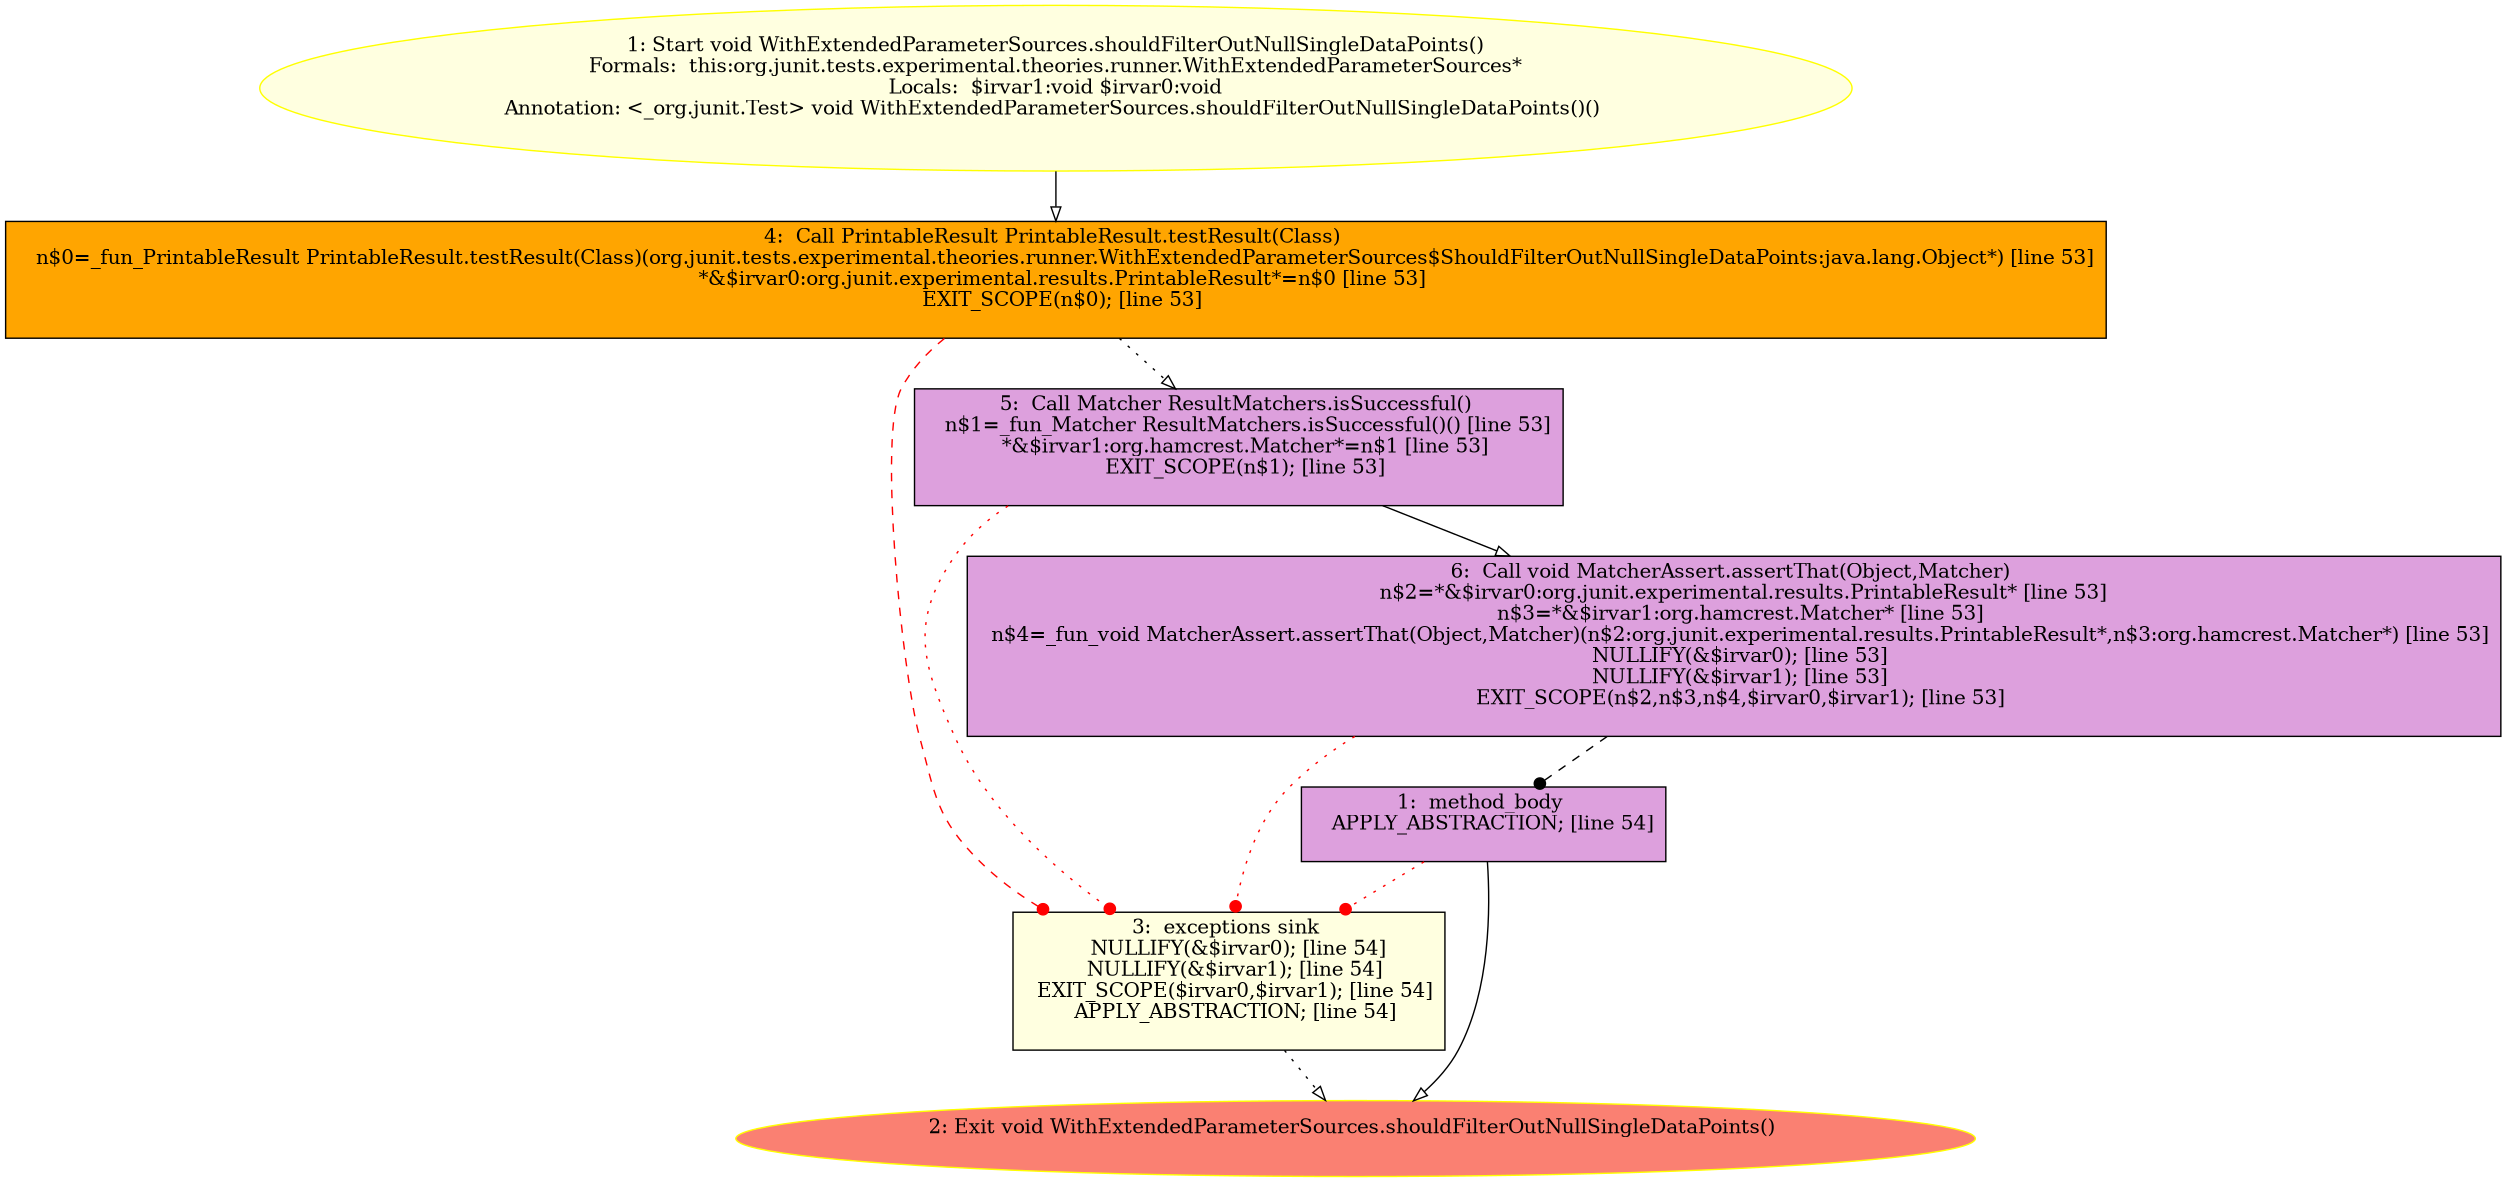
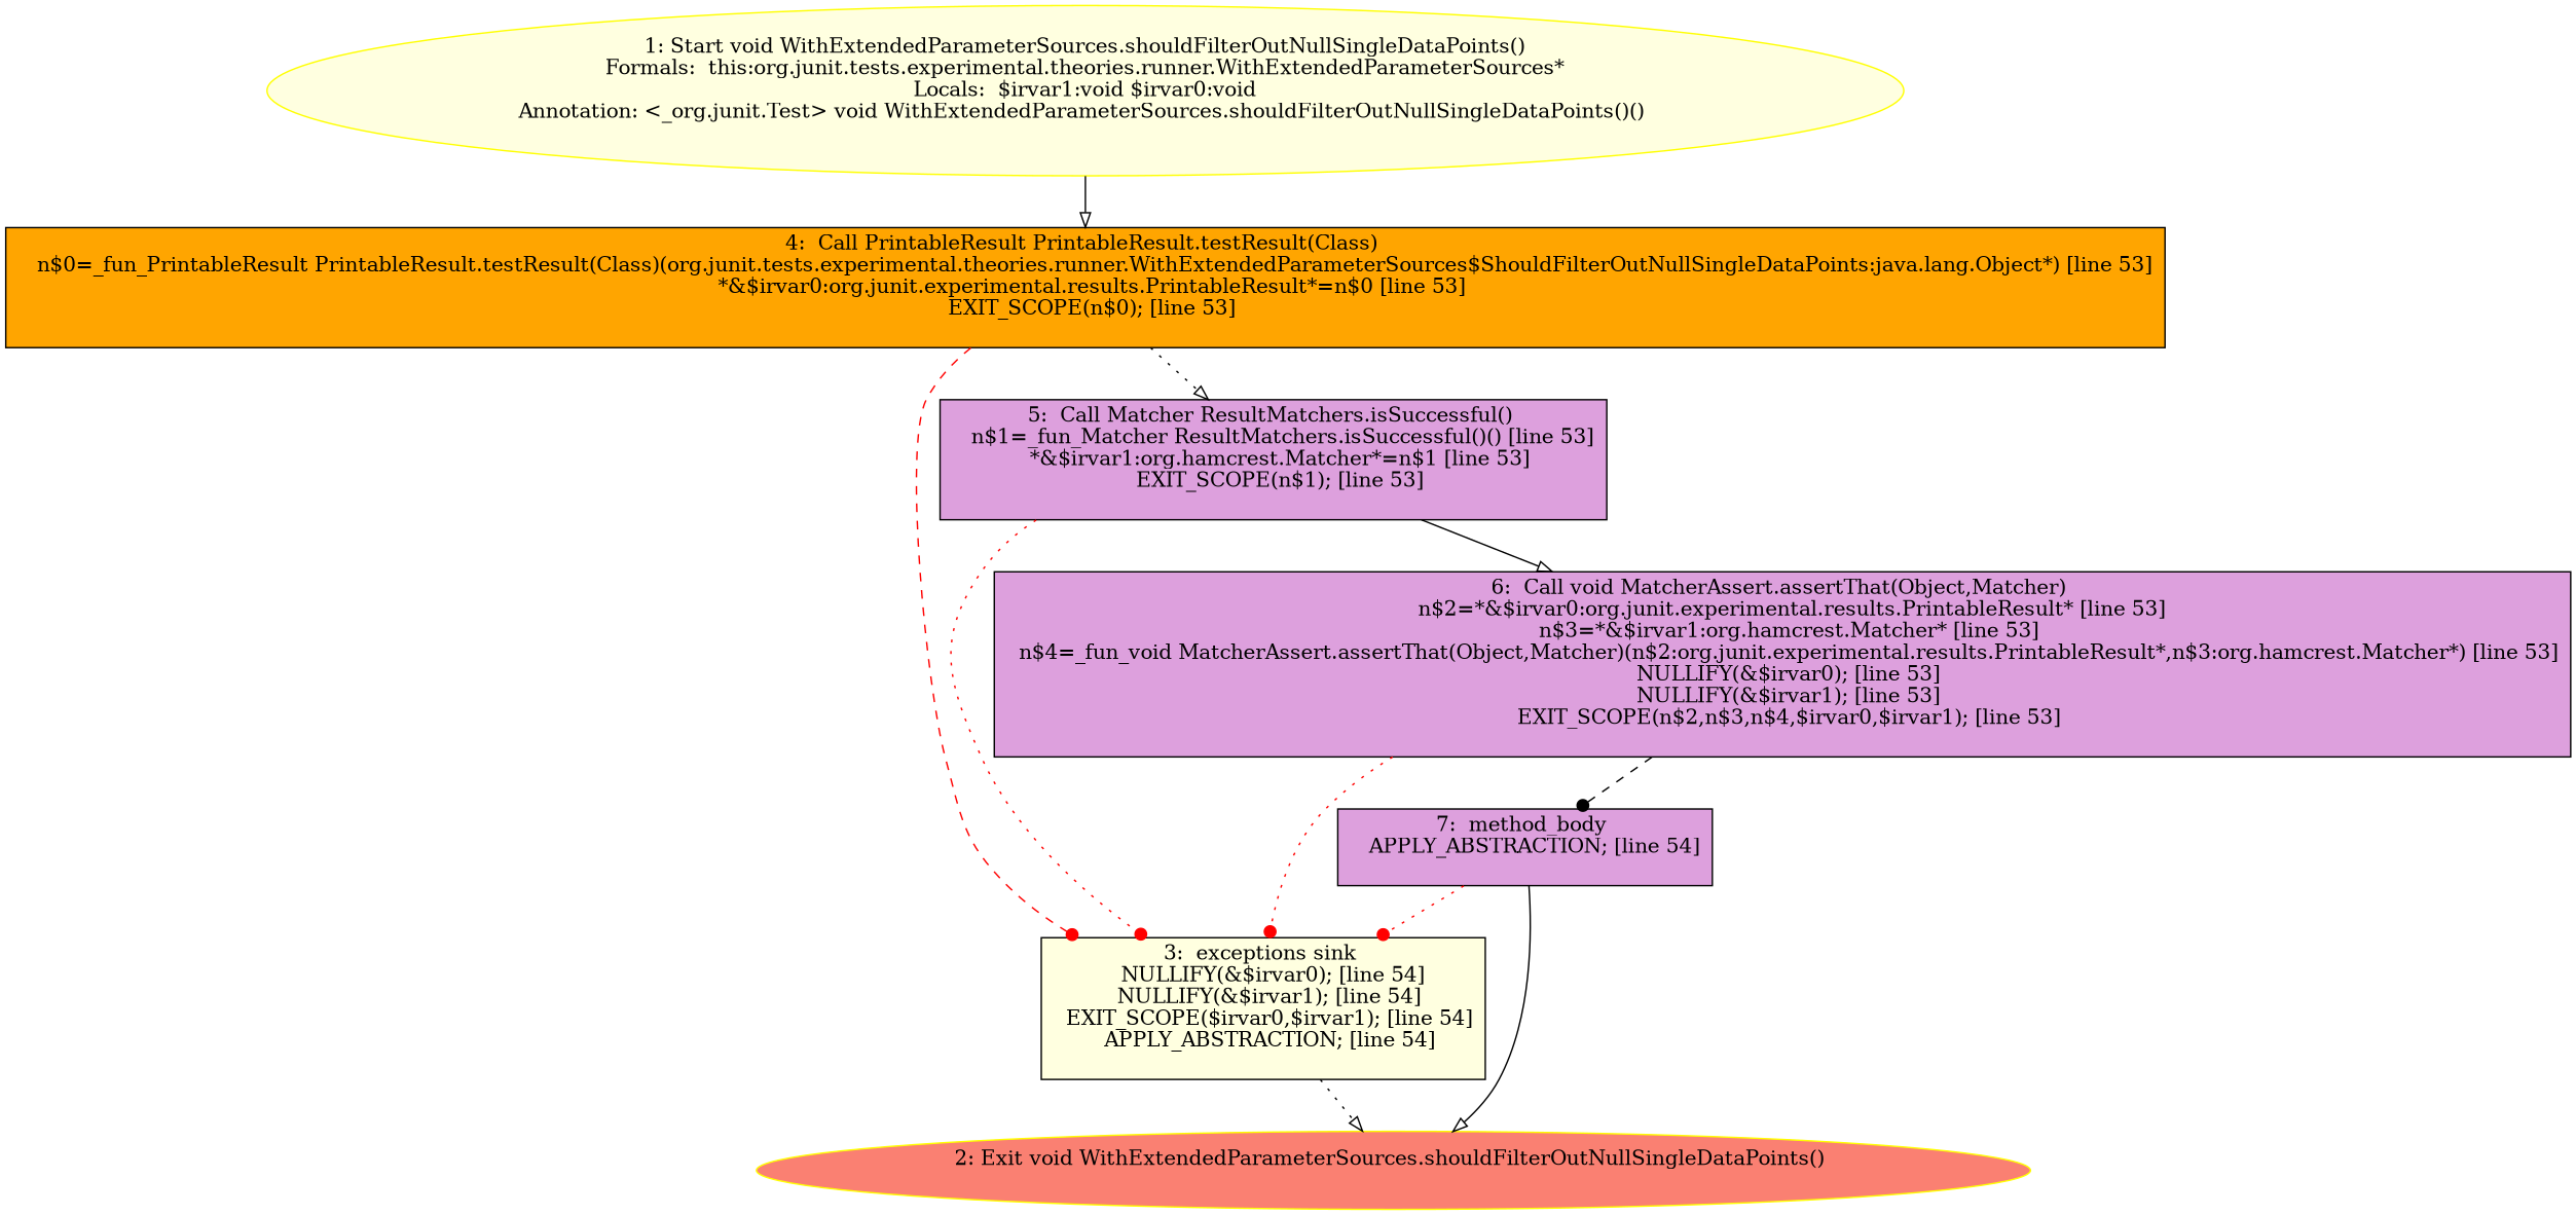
  digraph {
    node [style=filled fillcolor=plum shape=box]
    edge [style=dotted arrowhead=onormal]
    n1 [color=yellow label="1: Start void WithExtendedParameterSources.shouldFilterOutNullSingleDataPoints()\nFormals:  this:org.junit.tests.experimental.theories.runner.WithExtendedParameterSources*\nLocals:  $irvar1:void $irvar0:void\nAnnotation: <_org.junit.Test> void WithExtendedParameterSources.shouldFilterOutNullSingleDataPoints()() \n  " fillcolor=lightyellow shape=""]
    n2 [label="4:  Call PrintableResult PrintableResult.testResult(Class) \n   n$0=_fun_PrintableResult PrintableResult.testResult(Class)(org.junit.tests.experimental.theories.runner.WithExtendedParameterSources$ShouldFilterOutNullSingleDataPoints:java.lang.Object*) [line 53]\n  *&$irvar0:org.junit.experimental.results.PrintableResult*=n$0 [line 53]\n  EXIT_SCOPE(n$0); [line 53]\n " fillcolor=orange]
    n3 [label="3:  exceptions sink \n   NULLIFY(&$irvar0); [line 54]\n  NULLIFY(&$irvar1); [line 54]\n  EXIT_SCOPE($irvar0,$irvar1); [line 54]\n  APPLY_ABSTRACTION; [line 54]\n " fillcolor=lightyellow]
    n4 [label="5:  Call Matcher ResultMatchers.isSuccessful() \n   n$1=_fun_Matcher ResultMatchers.isSuccessful()() [line 53]\n  *&$irvar1:org.hamcrest.Matcher*=n$1 [line 53]\n  EXIT_SCOPE(n$1); [line 53]\n "]
    n5 [color=yellow label="2: Exit void WithExtendedParameterSources.shouldFilterOutNullSingleDataPoints() \n  " fillcolor=salmon shape=""]
    n6 [label="6:  Call void MatcherAssert.assertThat(Object,Matcher) \n   n$2=*&$irvar0:org.junit.experimental.results.PrintableResult* [line 53]\n  n$3=*&$irvar1:org.hamcrest.Matcher* [line 53]\n  n$4=_fun_void MatcherAssert.assertThat(Object,Matcher)(n$2:org.junit.experimental.results.PrintableResult*,n$3:org.hamcrest.Matcher*) [line 53]\n  NULLIFY(&$irvar0); [line 53]\n  NULLIFY(&$irvar1); [line 53]\n  EXIT_SCOPE(n$2,n$3,n$4,$irvar0,$irvar1); [line 53]\n "]
-   n7 [label="1:  method_body \n   APPLY_ABSTRACTION; [line 54]\n "]
+   n7 [label="7:  method_body \n   APPLY_ABSTRACTION; [line 54]\n "]
    n1 -> n2 [style=solid]
    n2 -> n3 [color=red style=dashed arrowhead=dot]
    n2 -> n4
    n3 -> n5
    n4 -> n3 [color=red arrowhead=dot]
    n4 -> n6 [style=solid]
    n6 -> n3 [color=red arrowhead=dot]
    n6 -> n7 [style=dashed arrowhead=dot]
    n7 -> n3 [color=red arrowhead=dot]
    n7 -> n5 [style=solid]
  }
